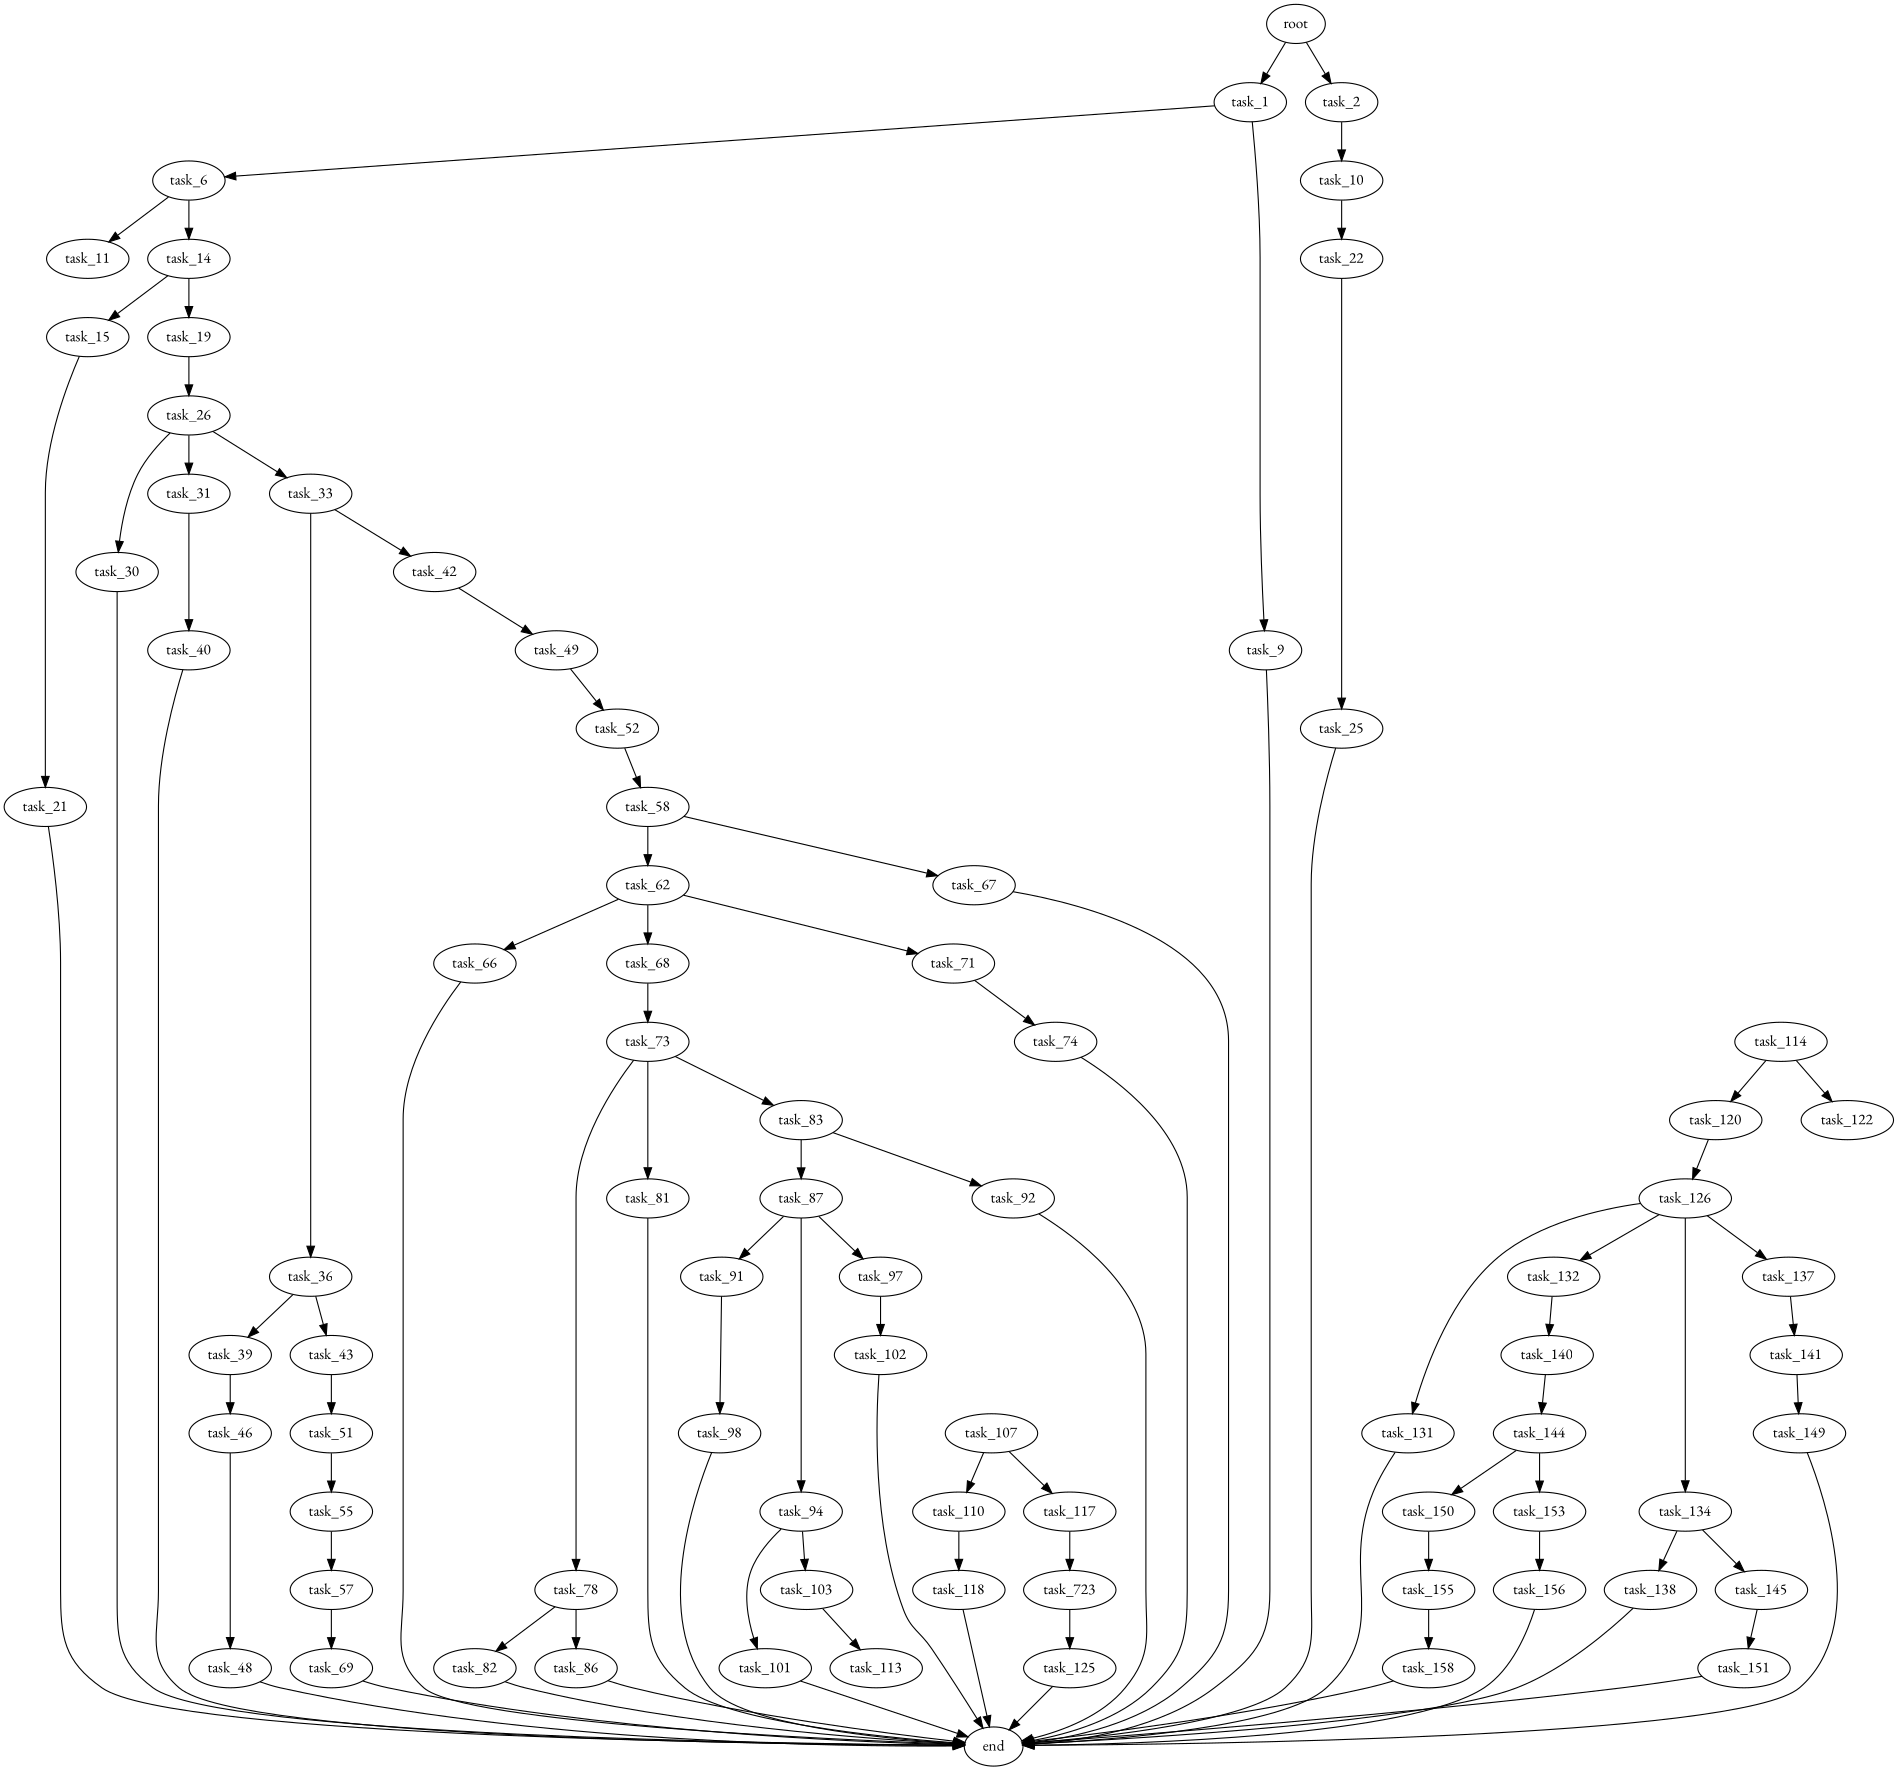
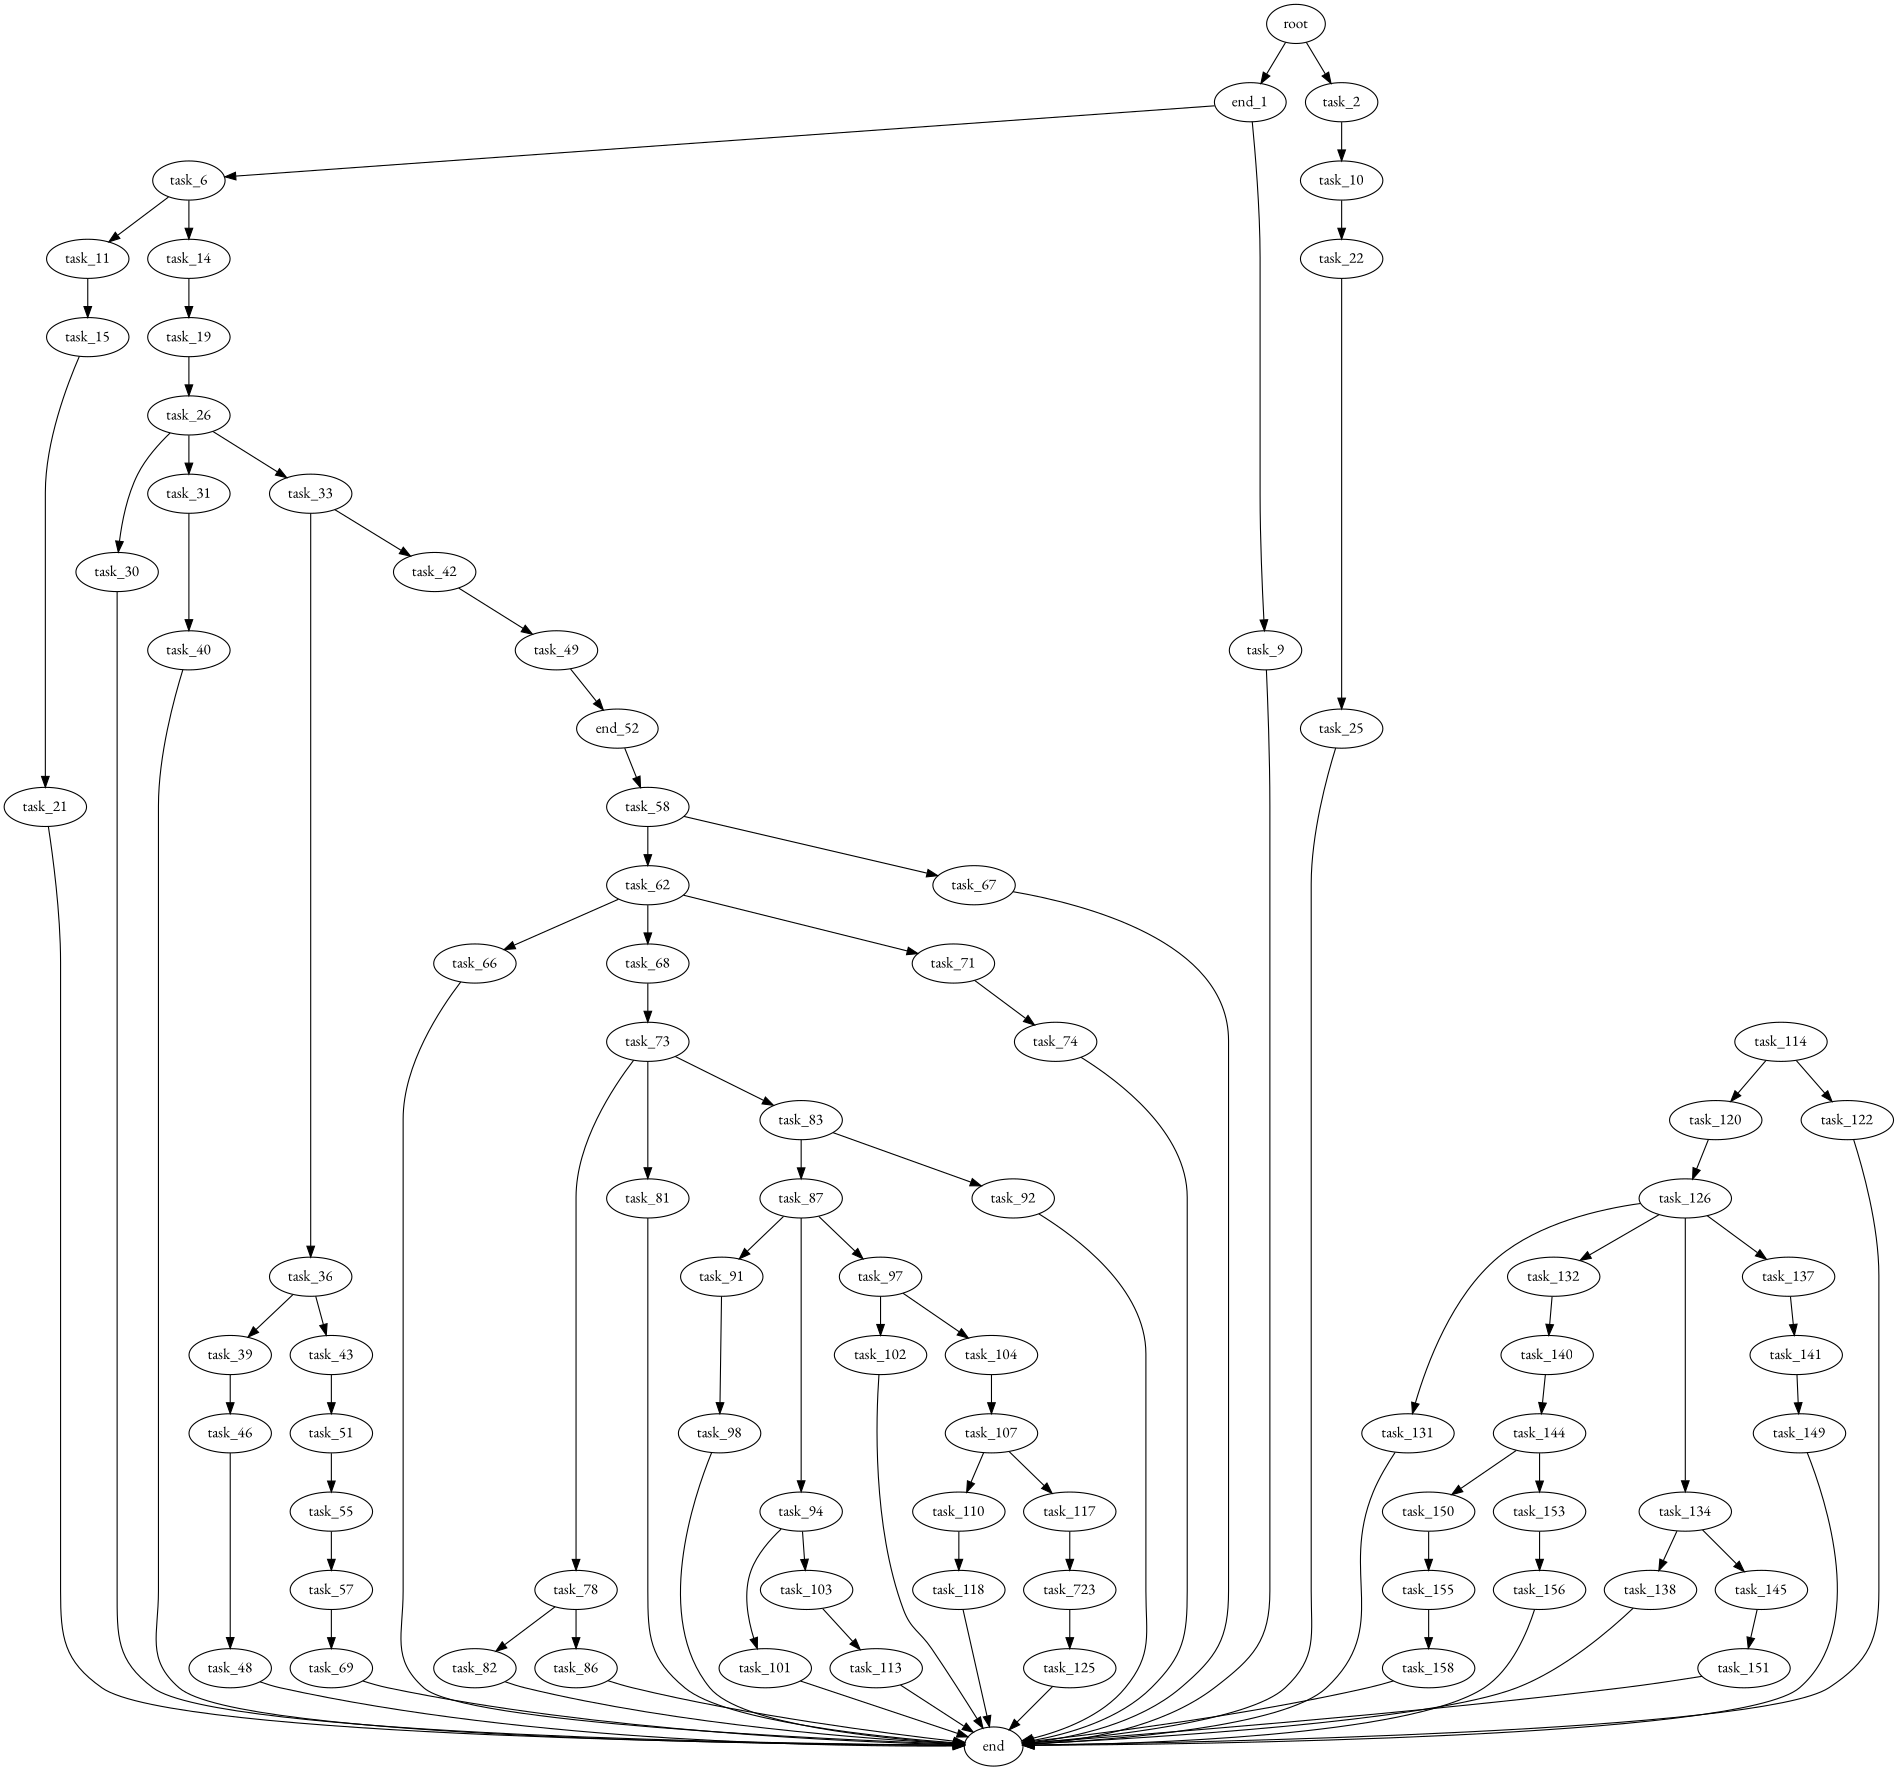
  digraph {
    fontname="EB Garamond"
    node [fontname="EB Garamond"]
    edge [fontname="EB Garamond"]
    root
-   task_1
+   task_1 [label=end_1]
    task_2
    task_6
    task_9
    task_10
    task_11
    task_14
    end
    task_22
    task_15
    task_19
    task_25
    task_21
    task_26
    task_30
    task_31
    task_33
    task_40
    task_36
    task_42
    task_39
    task_43
    task_49
    task_46
    task_51
    task_48
-   task_52
+   task_52 [label=end_52]
    task_55
    task_58
    task_57
    task_62
    task_67
    task_69
    task_66
    task_68
    task_71
    task_73
    task_74
    task_78
    task_81
    task_83
    task_82
    task_86
    task_87
    task_92
    task_91
    task_94
    task_97
    task_98
    task_101
    task_103
    task_102
+   task_104
    task_113
    task_107
    task_110
    task_117
    task_118
    n60 [label=task_723]
    task_114
    task_120
    task_122
    task_126
    task_125
    task_131
    task_132
    task_134
    task_137
    task_140
    task_138
    task_145
    task_141
    task_144
    task_151
    task_149
    task_150
    task_153
    task_155
    task_156
    task_158
    root -> task_1
    root -> task_2
    task_1 -> task_6
    task_1 -> task_9
    task_2 -> task_10
    task_6 -> task_11
    task_6 -> task_14
    task_9 -> end
    task_10 -> task_22
-   task_14 -> task_15
+   task_11 -> task_15
    task_14 -> task_19
    task_22 -> task_25
    task_15 -> task_21
    task_19 -> task_26
    task_25 -> end
    task_21 -> end
    task_26 -> task_30
    task_26 -> task_31
    task_26 -> task_33
    task_30 -> end
    task_31 -> task_40
    task_33 -> task_36
    task_33 -> task_42
    task_40 -> end
    task_36 -> task_39
    task_36 -> task_43
    task_42 -> task_49
    task_39 -> task_46
    task_43 -> task_51
    task_49 -> task_52
    task_46 -> task_48
    task_51 -> task_55
    task_48 -> end
    task_52 -> task_58
    task_55 -> task_57
    task_58 -> task_62
    task_58 -> task_67
    task_57 -> task_69
    task_62 -> task_66
    task_62 -> task_68
    task_62 -> task_71
    task_67 -> end
    task_69 -> end
    task_66 -> end
    task_68 -> task_73
    task_71 -> task_74
    task_73 -> task_78
    task_73 -> task_81
    task_73 -> task_83
    task_74 -> end
    task_78 -> task_82
    task_78 -> task_86
    task_81 -> end
    task_83 -> task_87
    task_83 -> task_92
    task_82 -> end
    task_86 -> end
    task_87 -> task_91
    task_87 -> task_94
    task_87 -> task_97
    task_92 -> end
    task_91 -> task_98
    task_94 -> task_101
    task_94 -> task_103
    task_97 -> task_102
+   task_97 -> task_104
    task_98 -> end
    task_101 -> end
    task_103 -> task_113
    task_102 -> end
+   task_104 -> task_107
+   task_113 -> end
    task_107 -> task_110
    task_107 -> task_117
    task_110 -> task_118
    task_117 -> n60
    task_118 -> end
    n60 -> task_125
    task_114 -> task_120
    task_114 -> task_122
    task_120 -> task_126
+   task_122 -> end
    task_126 -> task_131
    task_126 -> task_132
    task_126 -> task_134
    task_126 -> task_137
    task_125 -> end
    task_131 -> end
    task_132 -> task_140
    task_134 -> task_138
    task_134 -> task_145
    task_137 -> task_141
    task_140 -> task_144
    task_138 -> end
    task_145 -> task_151
    task_141 -> task_149
    task_144 -> task_150
    task_144 -> task_153
    task_151 -> end
    task_149 -> end
    task_150 -> task_155
    task_153 -> task_156
    task_155 -> task_158
    task_156 -> end
    task_158 -> end
  }
